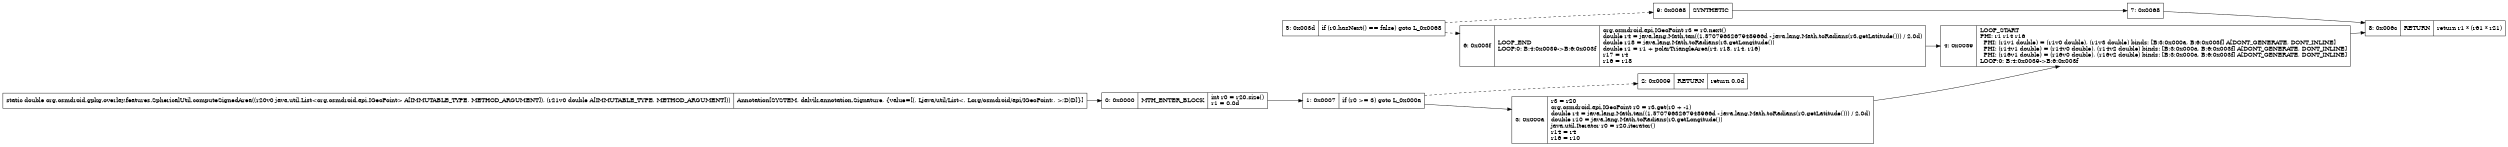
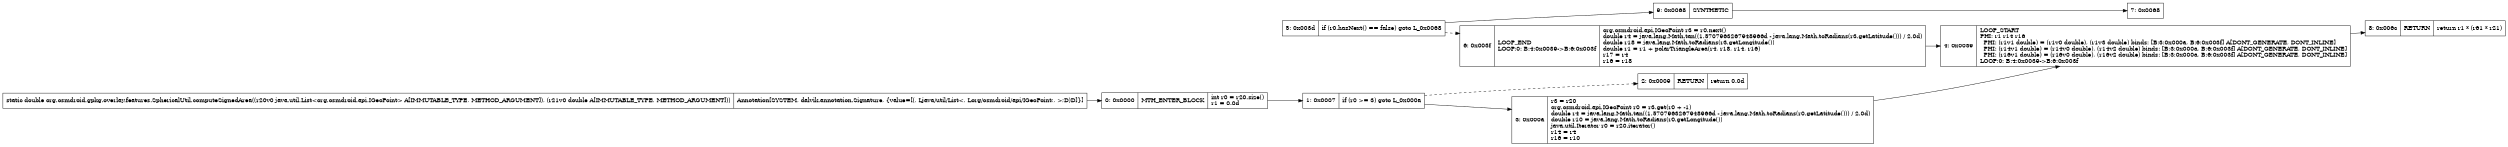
  digraph {
    rankdir=LR
    node [shape=record]
    n1 [label="{0\:\ 0x0000|MTH_ENTER_BLOCK\l|int r0 = r20.size()\lr1 = 0.0d\l}"]
    n2 [label="{1\:\ 0x0007|if (r0 \>= 3) goto L_0x000a\l}"]
    n3 [label="{2\:\ 0x0009|RETURN\l|return 0.0d\l}"]
    n4 [label="{3\:\ 0x000a|r3 = r20\lorg.osmdroid.api.IGeoPoint r0 = r3.get(r0 + \-1)\ldouble r4 = java.lang.Math.tan((1.5707963267948966d \- java.lang.Math.toRadians(r0.getLatitude())) \/ 2.0d)\ldouble r10 = java.lang.Math.toRadians(r0.getLongitude())\ljava.util.Iterator r0 = r20.iterator()\lr14 = r4\lr16 = r10\l}"]
    n5 [label="{4\:\ 0x0039|LOOP_START\lPHI: r1 r14 r16 \l  PHI: (r1v1 double) = (r1v0 double), (r1v3 double) binds: [B:3:0x000a, B:6:0x003f] A[DONT_GENERATE, DONT_INLINE]\l  PHI: (r14v1 double) = (r14v0 double), (r14v2 double) binds: [B:3:0x000a, B:6:0x003f] A[DONT_GENERATE, DONT_INLINE]\l  PHI: (r16v1 double) = (r16v0 double), (r16v2 double) binds: [B:3:0x000a, B:6:0x003f] A[DONT_GENERATE, DONT_INLINE]\lLOOP:0: B:4:0x0039\-\>B:6:0x003f\l}"]
    n6 [label="{8\:\ 0x006c|RETURN\l|return r1 * (r61 * r21)\l}"]
    n7 [label="{5\:\ 0x003d|if (r0.hasNext() == false) goto L_0x0068\l}"]
    n8 [label="{6\:\ 0x003f|LOOP_END\lLOOP:0: B:4:0x0039\-\>B:6:0x003f\l|org.osmdroid.api.IGeoPoint r3 = r0.next()\ldouble r4 = java.lang.Math.tan((1.5707963267948966d \- java.lang.Math.toRadians(r3.getLatitude())) \/ 2.0d)\ldouble r18 = java.lang.Math.toRadians(r3.getLongitude())\ldouble r1 = r1 + polarTriangleArea(r4, r18, r14, r16)\lr17 = r4\lr16 = r18\l}"]
    n9 [label="{9\:\ 0x0068|SYNTHETIC\l}"]
    n10 [label="{7\:\ 0x0068}"]
    n11 [label="{static double org.osmdroid.gpkg.overlay.features.SphericalUtil.computeSignedArea((r20v0 java.util.List\<org.osmdroid.api.IGeoPoint\> A[IMMUTABLE_TYPE, METHOD_ARGUMENT]), (r21v0 double A[IMMUTABLE_TYPE, METHOD_ARGUMENT]))  | Annotation[SYSTEM, dalvik.annotation.Signature, \{value=[(, Ljava\/util\/List\<, Lorg\/osmdroid\/api\/IGeoPoint;, \>;D)D]\}]\l}"]
    n1 -> n2
    n2 -> n3 [style=dashed]
    n2 -> n4
    n4 -> n5
    n5 -> n6
    n7 -> n8 [style=dashed]
-   n7 -> n9 [style=dashed]
+   n7 -> n9
    n8 -> n5
    n9 -> n10
-   n10 -> n6
    n11 -> n1
  }
